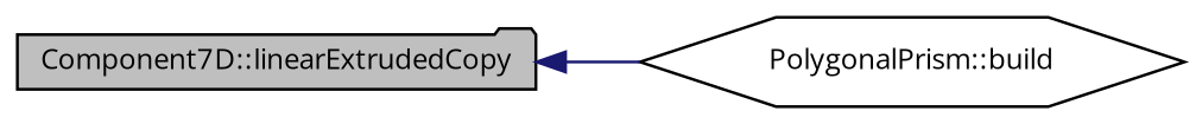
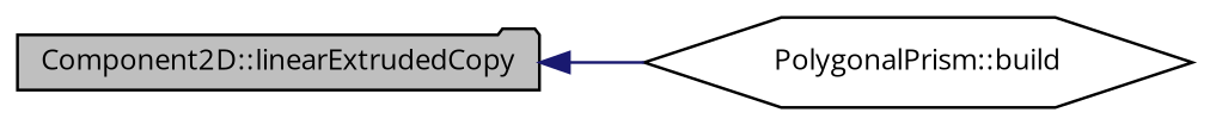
  digraph {
    rankdir=LR
    fontname="Open Sans"
    node [color=black fontname="Open Sans" fontsize=10 style=filled]
-   n1 [fillcolor=grey75 fontcolor=black height=0.2 label="Component7D::linearExtrudedCopy" shape=folder width=0.4]
+   n1 [fillcolor=grey75 fontcolor=black height=0.2 label="Component2D::linearExtrudedCopy" shape=folder width=0.4]
    n2 [fillcolor=white height=0.2 label="PolygonalPrism::build" shape=hexagon width=0.4]
    n1 -> n2 [color=midnightblue dir=back fontname="Open Sans" fontsize=10 labelfontname=Helvetica labelfontsize=10 style=solid]
  }
